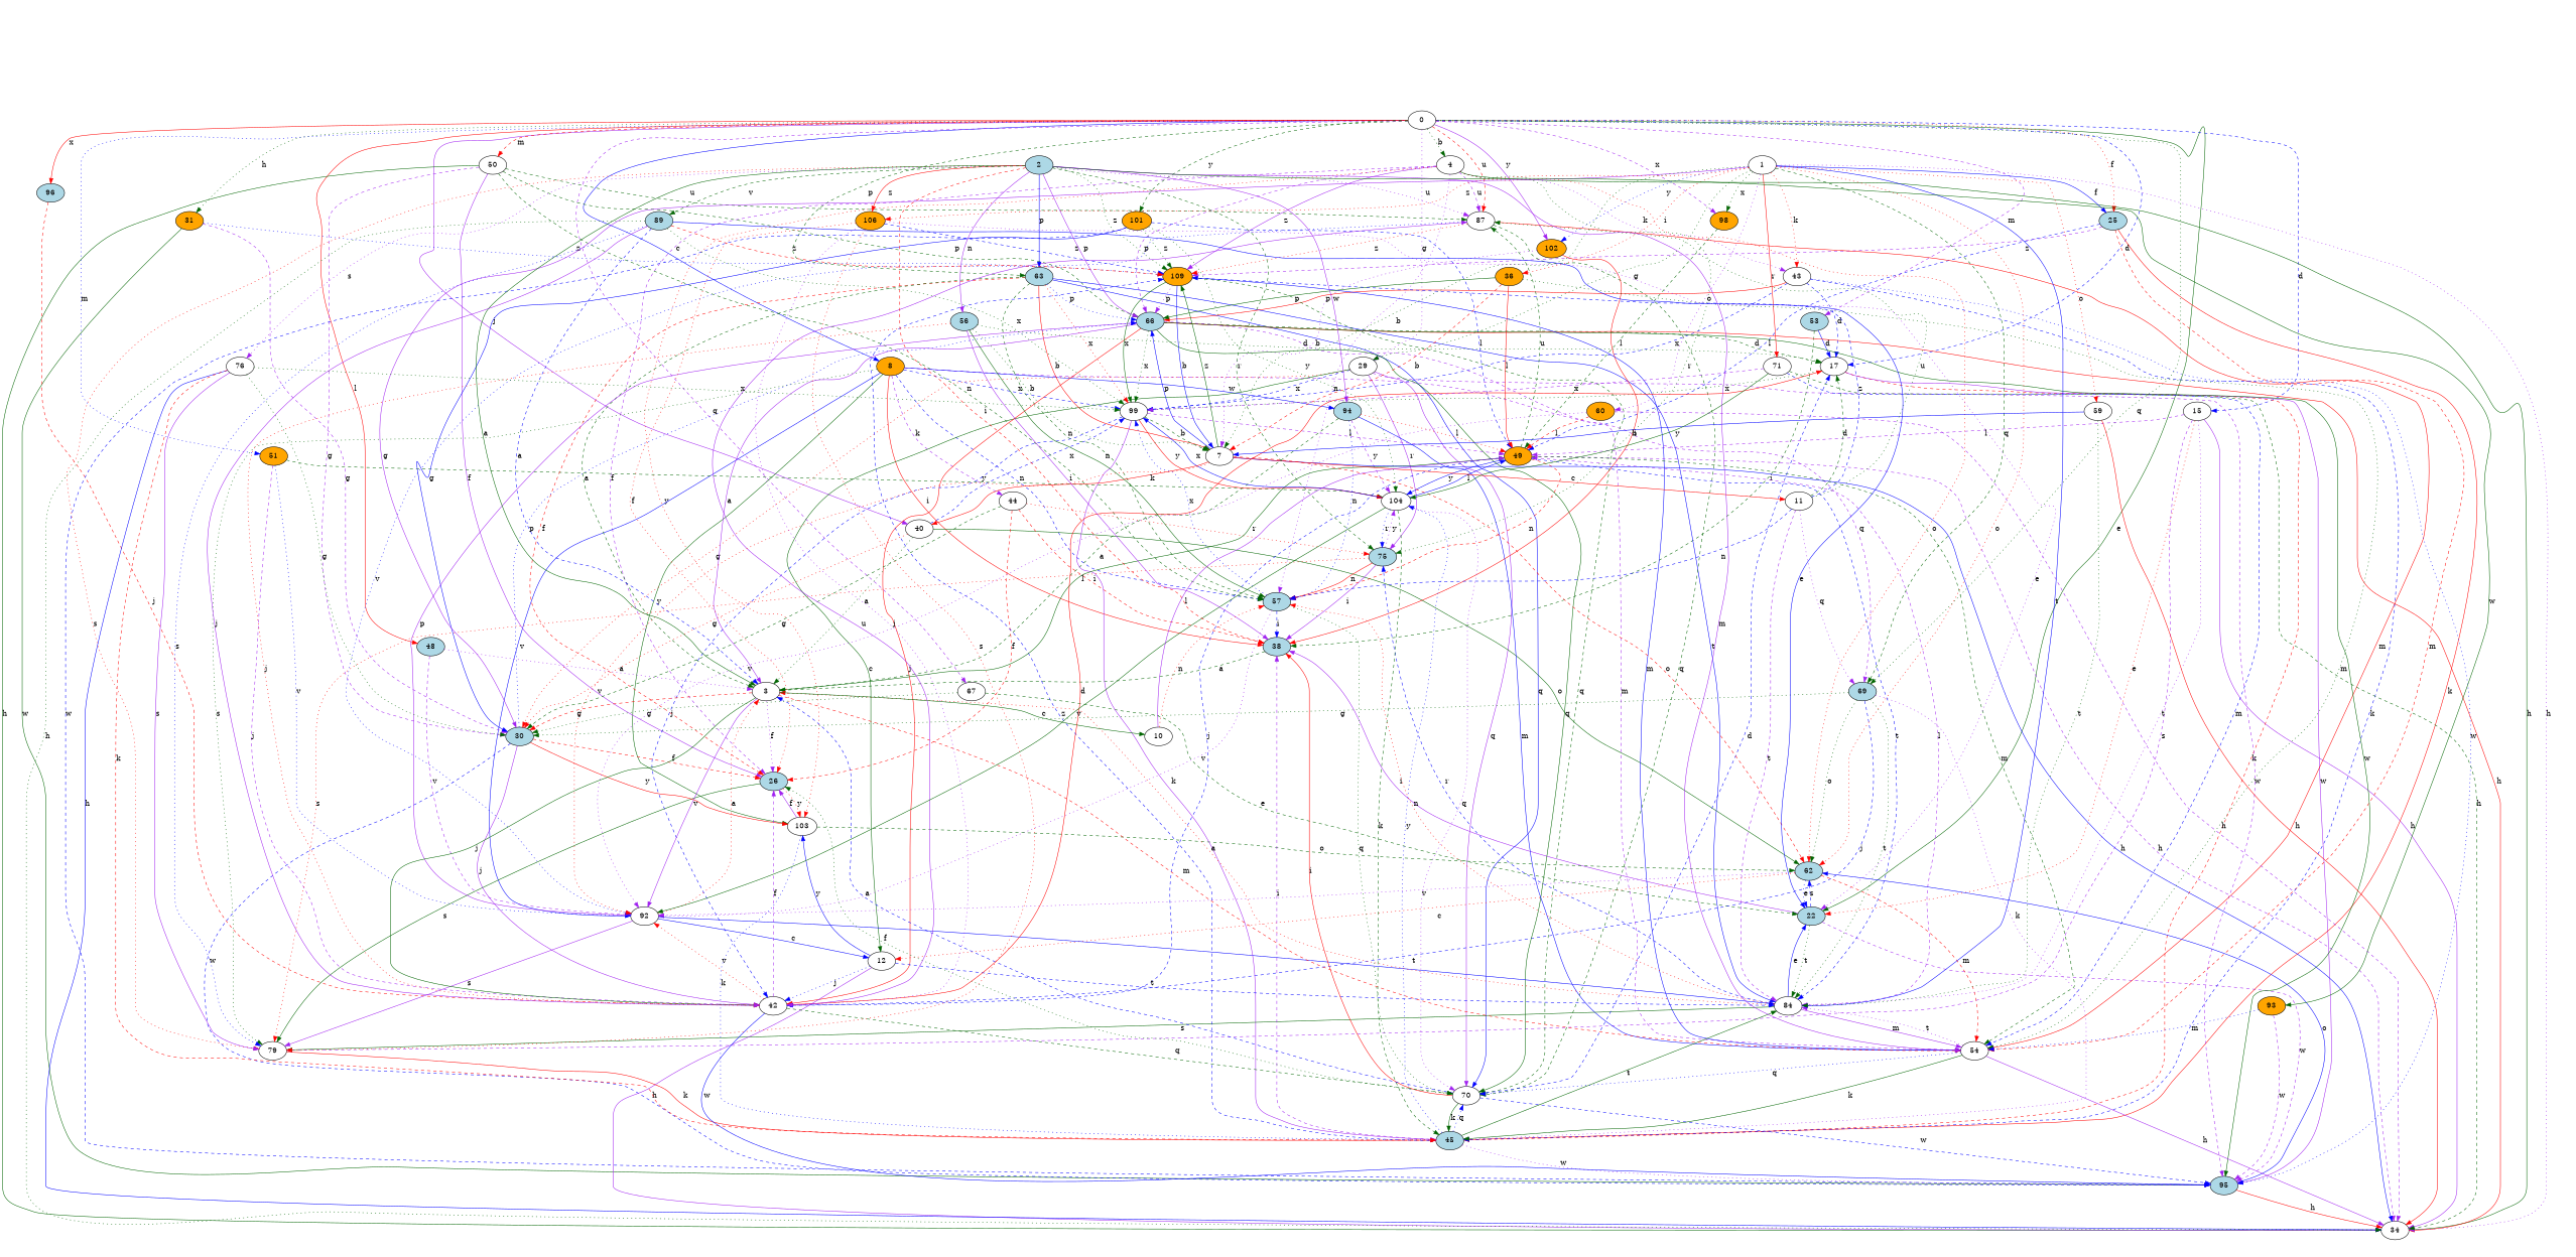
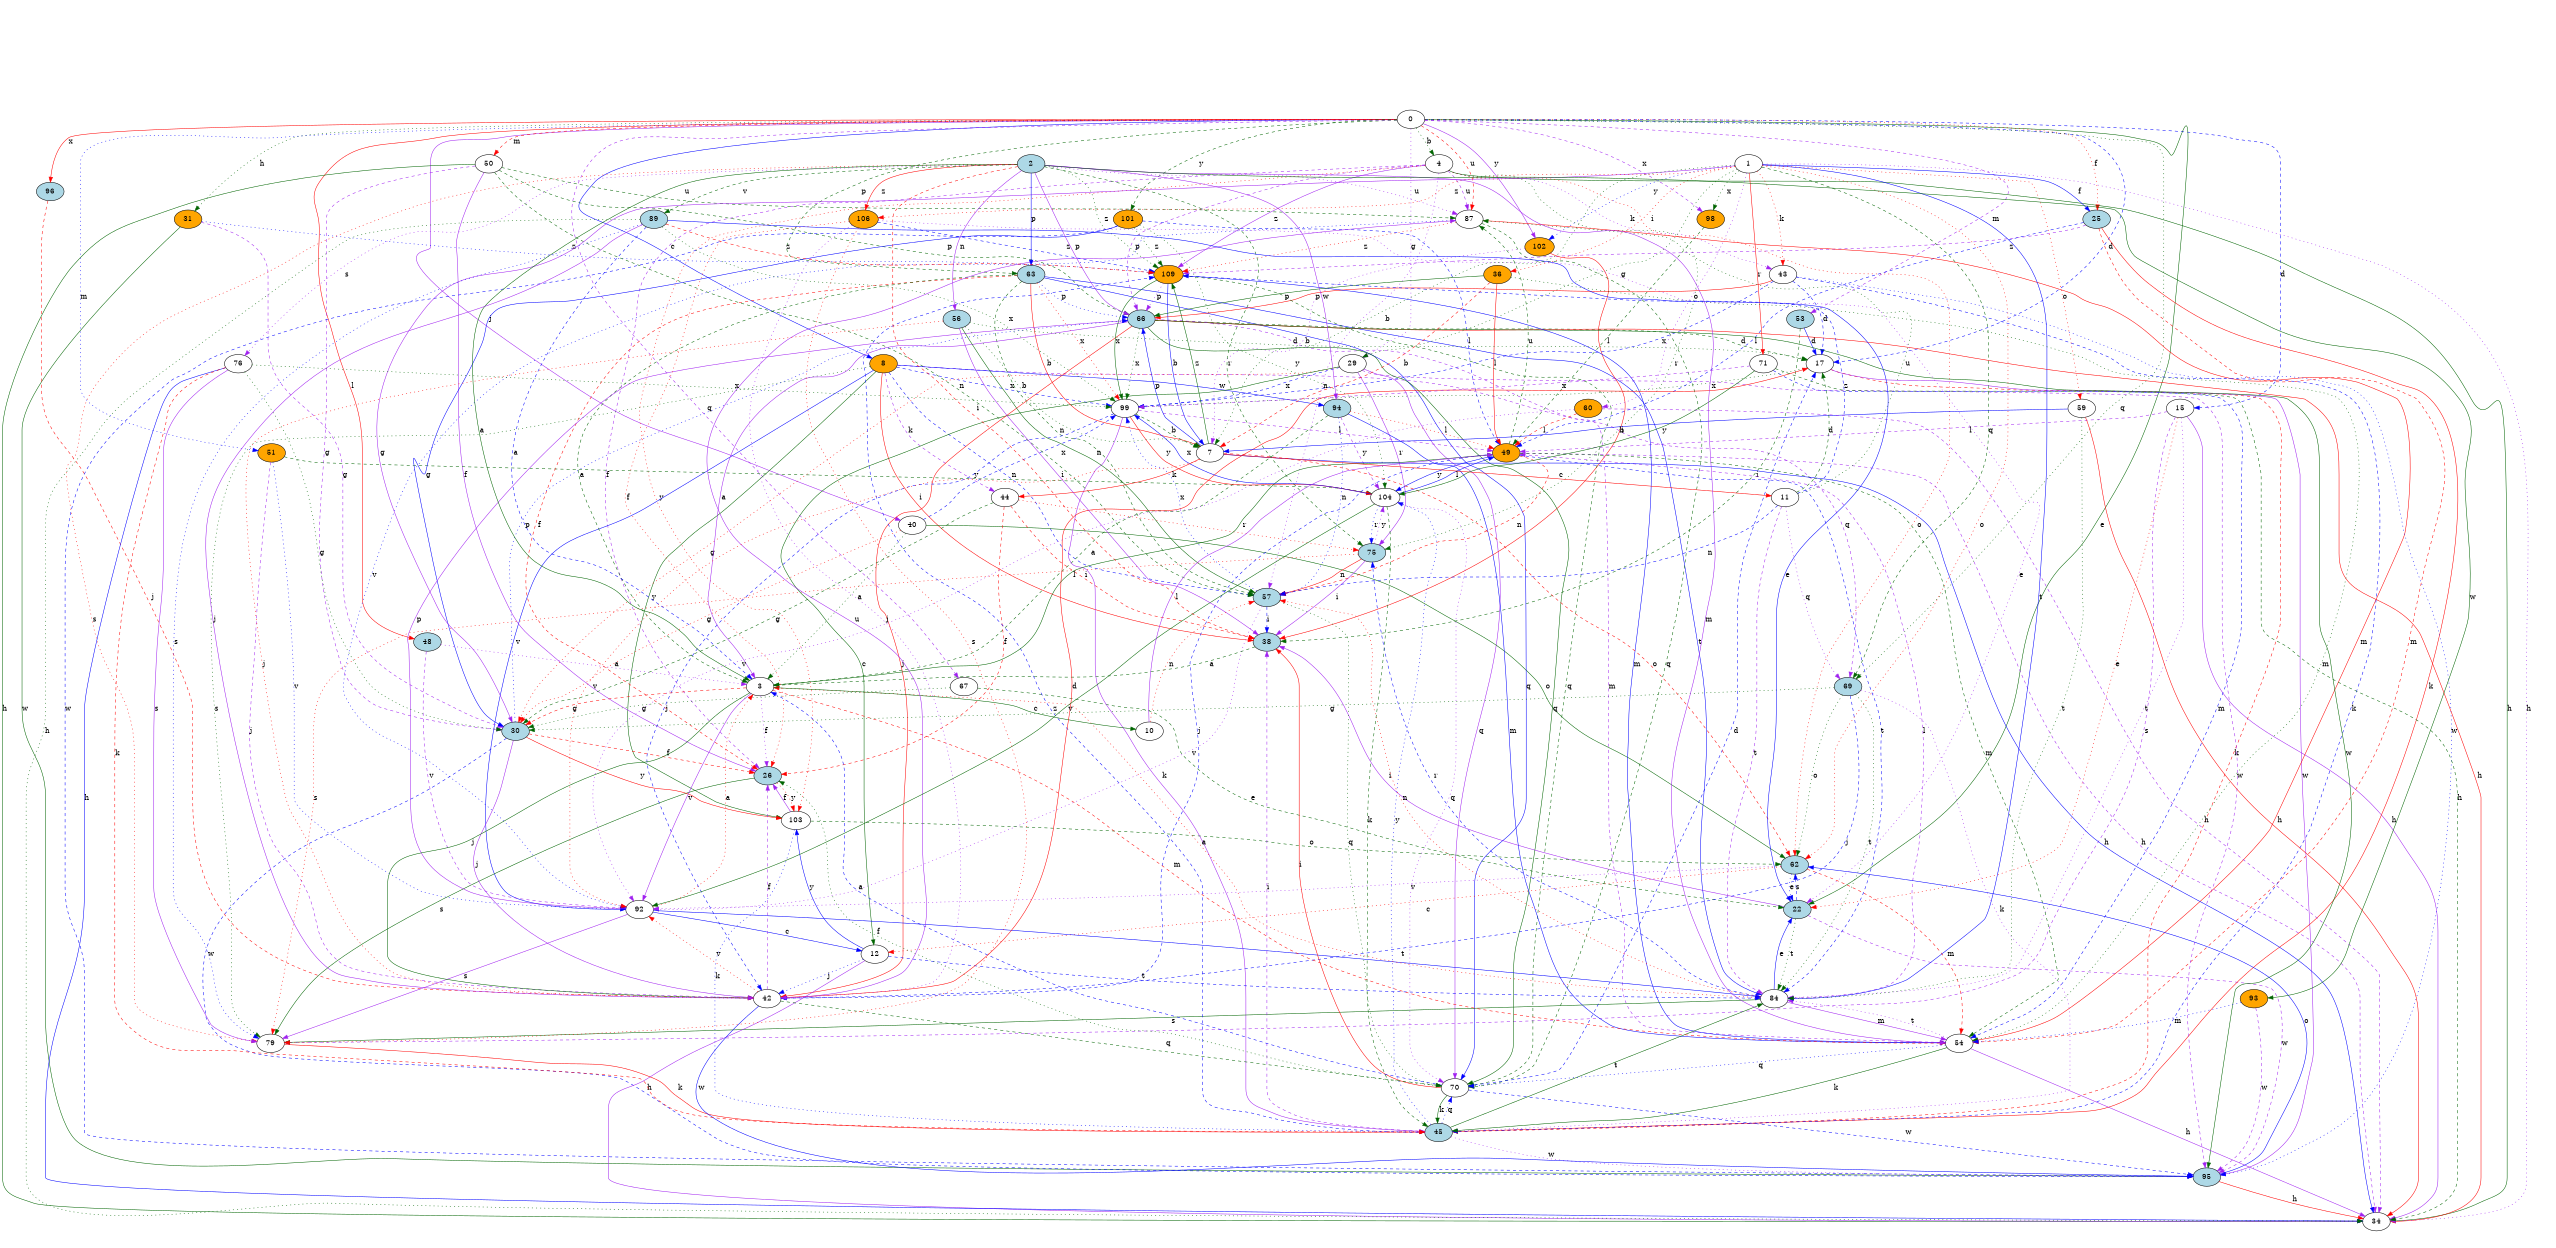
  strict digraph {
    node [fillcolor=white style=filled]
    edge [color=darkgreen style=solid]
    0
    4
    8 [fillcolor=orange]
    15
    17
    22 [fillcolor=lightblue]
    25 [fillcolor=lightblue]
    29
    31 [fillcolor=orange]
    40
    48 [fillcolor=lightblue]
    50
    51 [fillcolor=orange]
    53 [fillcolor=lightblue]
    63 [fillcolor=lightblue]
    67
    69 [fillcolor=lightblue]
    87
    96 [fillcolor=lightblue]
    98 [fillcolor=orange]
    101 [fillcolor=orange]
    102 [fillcolor=orange]
    34
    43
    62 [fillcolor=lightblue]
    66 [fillcolor=lightblue]
    75 [fillcolor=lightblue]
    109 [fillcolor=orange]
    26 [fillcolor=lightblue]
    57 [fillcolor=lightblue]
    103
    38 [fillcolor=lightblue]
    79
    94 [fillcolor=lightblue]
    92
    44
    99
    84
    49 [fillcolor=orange]
    45 [fillcolor=lightblue]
    95 [fillcolor=lightblue]
    54
    30 [fillcolor=lightblue]
    12
    70
    3
    42
    104
    7
    1
    36 [fillcolor=orange]
    59
    60 [fillcolor=orange]
    71
    106 [fillcolor=orange]
    11
    2 [fillcolor=lightblue]
    56 [fillcolor=lightblue]
    76
    89 [fillcolor=lightblue]
    93 [fillcolor=orange]
    10
    0 -> 4 [label=b style=dotted]
    0 -> 8 [color=blue label=c]
    0 -> 15 [color=blue label=d style=dashed]
    0 -> 17 [color=blue label=d style=dashed]
    0 -> 22 [label=e]
    0 -> 25 [color=red label=f style=dotted]
    0 -> 29 [color=purple label=g style=dotted]
    0 -> 31 [label=h style=dotted]
    0 -> 40 [color=purple label=j]
    0 -> 48 [color=red label=l]
    0 -> 50 [color=red label=m style=dashed]
    0 -> 51 [color=blue label=m style=dotted]
    0 -> 53 [color=purple label=m style=dashed]
    0 -> 63 [label=p style=dashed]
    0 -> 67 [color=purple label=q style=dashed]
    0 -> 69 [label=q style=dotted]
    0 -> 87 [color=red label=u style=dashed]
    0 -> 96 [color=red label=x]
    0 -> 98 [color=purple label=x style=dashed]
    0 -> 101 [label=y style=dashed]
    0 -> 102 [color=purple label=y]
    4 -> 87 [color=purple label=u style=dashed]
    4 -> 34 [label=h]
    4 -> 43 [color=purple label=k style=dotted]
    4 -> 62 [color=red label=o style=dotted]
    4 -> 66 [color=purple label=p style=dashed]
    4 -> 75 [label=r style=dotted]
    4 -> 109 [color=purple label=z]
    4 -> 26 [color=purple label=f style=dashed]
    4 -> 57 [color=purple label=n style=dotted]
    4 -> 103 [color=red label=y style=dotted]
    8 -> 69 [color=purple label=q style=dashed]
    8 -> 57 [color=blue label=n style=dashed]
    8 -> 103 [label=y]
    8 -> 38 [color=red label=i]
    8 -> 79 [label=s style=dotted]
    8 -> 94 [color=blue label=w]
    8 -> 92 [color=blue label=v]
    8 -> 44 [color=purple label=k style=dashed]
    8 -> 99 [color=blue label=x style=dashed]
    15 -> 22 [color=red label=e style=dotted]
    15 -> 34 [color=purple label=h]
    15 -> 79 [color=purple label=s style=dashed]
    15 -> 84 [color=purple label=t style=dotted]
    15 -> 49 [color=purple label=l style=dashed]
    17 -> 99 [label=x style=dotted]
    17 -> 45 [color=red label=k style=dashed]
    17 -> 95 [color=purple label=w]
    22 -> 62 [color=blue label=s style=dashed]
    22 -> 38 [color=purple label=i]
    22 -> 84 [label=t style=dotted]
    22 -> 95 [color=purple label=w style=dashed]
    25 -> 109 [color=purple label=z style=dashed]
    25 -> 49 [color=blue label=l style=dashed]
    25 -> 45 [color=red label=k]
    25 -> 54 [color=red label=m style=dashed]
    29 -> 75 [color=purple label=r]
    29 -> 99 [color=blue label=x style=dashed]
    29 -> 95 [color=purple label=w style=dashed]
    29 -> 30 [color=red label=g style=dotted]
    29 -> 12 [label=c]
    29 -> 70 [color=purple label=q]
    31 -> 109 [color=blue label=z style=dotted]
    31 -> 95 [label=w]
    31 -> 30 [color=purple label=g style=dashed]
    40 -> 62 [label=o]
    40 -> 99 [color=blue label=x style=dashed]
    40 -> 30 [color=red label=g style=dotted]
    40 -> 3 [label=a style=dotted]
    48 -> 92 [color=purple label=v style=dashed]
    48 -> 3 [color=purple label=a style=dotted]
    50 -> 87 [label=u style=dashed]
    50 -> 34 [label=h]
    50 -> 66 [label=p style=dashed]
    50 -> 26 [color=purple label=f]
    50 -> 57 [label=n style=dashed]
    50 -> 30 [color=purple label=g style=dashed]
    51 -> 92 [color=blue label=v style=dotted]
    51 -> 42 [color=purple label=j style=dashed]
    51 -> 104 [label=y style=dashed]
    53 -> 17 [color=blue label=d]
    53 -> 38 [label=i style=dashed]
    63 -> 66 [color=blue label=p style=dotted]
    63 -> 26 [color=red label=f style=dashed]
    63 -> 57 [label=n style=dashed]
    63 -> 99 [color=red label=x style=dotted]
    63 -> 84 [color=blue label=t]
    63 -> 70 [color=blue label=q]
    63 -> 3 [label=a style=dashed]
    63 -> 7 [color=red label=b]
    67 -> 22 [label=e style=dashed]
    67 -> 30 [label=g style=dotted]
    69 -> 62 [label=o style=dotted]
    69 -> 84 [label=t style=dotted]
    69 -> 45 [color=purple label=k style=dotted]
    69 -> 30 [label=g style=dotted]
    69 -> 42 [color=blue label=j style=dashed]
    87 -> 109 [color=red label=z style=dotted]
    87 -> 92 [color=blue label=v style=dotted]
    87 -> 54 [color=red label=m]
    87 -> 70 [label=q style=dashed]
    96 -> 42 [color=red label=j style=dashed]
    98 -> 49 [label=l style=dashed]
    101 -> 109 [label=z style=dotted]
    101 -> 49 [color=blue label=l style=dashed]
    101 -> 95 [color=blue label=w style=dashed]
    101 -> 30 [color=blue label=g]
    101 -> 104 [label=y style=dotted]
    102 -> 38 [color=red label=i]
    102 -> 7 [color=purple label=b style=dotted]
    43 -> 17 [color=blue label=d style=dashed]
    43 -> 66 [color=red label=p]
    43 -> 99 [color=blue label=x style=dashed]
    43 -> 45 [color=blue label=k style=dashed]
    43 -> 95 [color=blue label=w style=dotted]
    62 -> 22 [color=blue label=e style=dotted]
    62 -> 92 [color=purple label=v style=dotted]
    62 -> 54 [color=red label=m style=dashed]
    62 -> 12 [color=red label=c style=dotted]
    66 -> 17 [label=d style=dashed]
    66 -> 34 [color=red label=h]
    66 -> 99 [label=x style=dotted]
    66 -> 95 [label=w]
    66 -> 54 [color=purple label=m style=dashed]
    66 -> 70 [label=q]
    66 -> 3 [color=purple label=a]
    66 -> 42 [color=red label=j]
    75 -> 57 [color=red label=n]
    75 -> 38 [color=purple label=i]
    75 -> 79 [color=red label=s style=dotted]
    75 -> 104 [color=purple label=y style=dotted]
    109 -> 66 [color=purple label=p style=dotted]
    109 -> 99 [label=x]
    109 -> 54 [color=blue label=m]
    109 -> 70 [label=q style=dashed]
    109 -> 7 [color=blue label=b]
    26 -> 103 [color=red label=y style=dotted]
    26 -> 79 [label=s]
    57 -> 38 [color=blue label=i style=dashed]
    57 -> 92 [color=purple label=v style=dotted]
    57 -> 99 [color=blue label=x style=dotted]
    57 -> 70 [label=q style=dotted]
    103 -> 62 [label=o style=dashed]
    103 -> 26 [color=purple label=f]
    103 -> 45 [color=blue label=k style=dotted]
    38 -> 3 [label=a style=dashed]
    79 -> 45 [color=red label=k]
    94 -> 57 [color=blue label=n style=dotted]
    94 -> 49 [color=red label=l style=dotted]
    94 -> 54 [color=blue label=m]
    94 -> 3 [label=a style=dashed]
    94 -> 104 [color=purple label=y style=dashed]
    92 -> 66 [color=purple label=p]
    92 -> 79 [color=purple label=s]
    92 -> 84 [color=blue label=t]
    92 -> 12 [color=blue label=c]
    92 -> 3 [color=red label=a style=dotted]
    44 -> 75 [color=red label=r style=dotted]
    44 -> 26 [color=red label=f style=dashed]
    44 -> 38 [color=red label=i style=dashed]
    44 -> 30 [label=g style=dashed]
    99 -> 49 [color=purple label=l style=dashed]
    99 -> 45 [color=purple label=k]
    99 -> 42 [color=blue label=j style=dashed]
    99 -> 104 [color=red label=y]
    99 -> 7 [label=b style=dashed]
    84 -> 22 [color=blue label=e]
    84 -> 75 [color=blue label=r style=dashed]
    84 -> 57 [color=red label=n style=dotted]
    84 -> 79 [label=s]
    84 -> 49 [color=purple label=l style=dashed]
    84 -> 54 [color=purple label=m]
    84 -> 3 [color=red label=a style=dotted]
    49 -> 87 [label=u style=dashed]
    49 -> 34 [color=purple label=h style=dashed]
    49 -> 57 [color=red label=n style=dashed]
    49 -> 84 [color=blue label=t style=dashed]
    49 -> 54 [label=m style=dashed]
    49 -> 42 [color=blue label=j style=dashed]
    49 -> 104 [color=blue label=y]
    45 -> 109 [color=blue label=z style=dashed]
    45 -> 38 [color=purple label=i style=dashed]
    45 -> 84 [label=t]
    45 -> 95 [color=purple label=w style=dotted]
    45 -> 70 [color=blue label=q style=dotted]
    45 -> 104 [color=blue label=y style=dotted]
    95 -> 34 [color=red label=h]
    95 -> 62 [color=blue label=o]
    54 -> 34 [color=purple label=h]
    54 -> 84 [color=purple label=t style=dotted]
    54 -> 45 [label=k]
    54 -> 70 [color=blue label=q style=dotted]
    30 -> 66 [color=blue label=p style=dotted]
    30 -> 26 [color=red label=f style=dashed]
    30 -> 103 [color=red label=y]
    30 -> 95 [color=blue label=w style=dashed]
    30 -> 42 [color=purple label=j]
    12 -> 34 [color=purple label=h]
    12 -> 103 [color=blue label=y]
    12 -> 84 [color=blue label=t style=dashed]
    12 -> 42 [color=blue label=j style=dotted]
    70 -> 17 [color=blue label=d style=dashed]
    70 -> 26 [label=f style=dotted]
    70 -> 38 [color=red label=i]
    70 -> 45 [label=k]
    70 -> 95 [color=blue label=w style=dashed]
    70 -> 3 [color=blue label=a style=dashed]
    3 -> 26 [color=purple label=f style=dotted]
    3 -> 92 [color=purple label=v]
    3 -> 49 [label=l]
    3 -> 54 [color=red label=m style=dashed]
    3 -> 30 [color=red label=g style=dashed]
    3 -> 42 [label=j]
    3 -> 10 [label=c]
    42 -> 17 [color=red label=d]
    42 -> 87 [color=purple label=u]
    42 -> 26 [color=purple label=f style=dashed]
    42 -> 92 [color=red label=v style=dotted]
    42 -> 95 [color=blue label=w]
    42 -> 70 [label=q style=dashed]
    104 -> 75 [color=blue label=r style=dotted]
    104 -> 92 [label=v]
    104 -> 99 [color=blue label=x]
    104 -> 49 [color=blue label=l]
    104 -> 45 [label=k style=dashed]
    104 -> 70 [color=purple label=q style=dotted]
    7 -> 34 [color=blue label=h]
    7 -> 62 [color=red label=o style=dashed]
    7 -> 66 [color=blue label=p]
    7 -> 109 [label=z]
    7 -> 92 [color=red label=v style=dotted]
-   7 -> 40 [color=red label=k]
+   7 -> 44 [color=red label=k]
    7 -> 11 [color=red label=c]
    1 -> 25 [color=blue label=f]
    1 -> 29 [label=g style=dotted]
    1 -> 69 [label=q style=dashed]
    1 -> 98 [label=x style=dotted]
    1 -> 102 [color=blue label=y style=dotted]
    1 -> 34 [color=purple label=h style=dotted]
    1 -> 43 [color=red label=k style=dotted]
    1 -> 62 [color=red label=o style=dotted]
    1 -> 84 [color=blue label=t]
    1 -> 30 [color=purple label=g]
    1 -> 7 [label=b style=dotted]
    1 -> 36 [color=red label=i style=dotted]
    1 -> 59 [color=red label=o style=dotted]
    1 -> 60 [color=purple label=o style=dotted]
    1 -> 71 [color=red label=r]
    1 -> 106 [color=red label=z style=dotted]
    36 -> 66 [label=p]
    36 -> 49 [color=red label=l]
    36 -> 54 [label=m style=dotted]
    36 -> 7 [color=red label=b style=dashed]
    59 -> 34 [color=red label=h]
    59 -> 84 [label=t style=dotted]
    59 -> 7 [color=blue label=b]
    60 -> 34 [color=purple label=h style=dashed]
    60 -> 92 [color=purple label=v style=dotted]
    60 -> 49 [color=red label=l style=dashed]
    71 -> 34 [label=h style=dashed]
    71 -> 99 [color=purple label=x style=dashed]
    71 -> 54 [color=blue label=m style=dashed]
    71 -> 104 [label=y]
    106 -> 22 [color=purple label=e style=dotted]
    106 -> 109 [color=blue label=z style=dashed]
    106 -> 26 [color=red label=f style=dotted]
    106 -> 79 [color=red label=s style=dotted]
    106 -> 42 [color=purple label=j style=dotted]
    11 -> 17 [label=d style=dashed]
    11 -> 69 [color=purple label=q style=dotted]
    11 -> 87 [label=u style=dotted]
    11 -> 109 [color=blue label=z style=dashed]
    11 -> 57 [color=blue label=n style=dashed]
    11 -> 84 [color=purple label=t style=dashed]
    2 -> 63 [color=blue label=p]
    2 -> 87 [color=purple label=u style=dotted]
    2 -> 66 [color=purple label=p]
    2 -> 75 [label=r style=dashed]
    2 -> 109 [label=z style=dotted]
    2 -> 38 [color=red label=i style=dashed]
    2 -> 79 [color=red label=s style=dotted]
    2 -> 94 [color=purple label=w]
    2 -> 54 [color=purple label=m]
    2 -> 3 [label=a]
    2 -> 106 [color=red label=z]
    2 -> 56 [color=purple label=n]
    2 -> 76 [color=purple label=s style=dotted]
    2 -> 89 [label=v style=dashed]
    2 -> 93 [label=w]
    56 -> 17 [label=d style=dotted]
    56 -> 57 [label=n]
    56 -> 38 [color=purple label=i]
    56 -> 42 [color=red label=j style=dotted]
    56 -> 7 [label=b style=dotted]
    76 -> 34 [color=blue label=h]
    76 -> 79 [color=purple label=s]
    76 -> 99 [label=x style=dotted]
    76 -> 45 [color=red label=k style=dashed]
    76 -> 30 [label=g style=dotted]
    89 -> 22 [color=blue label=e]
    89 -> 34 [label=h style=dotted]
    89 -> 109 [color=red label=z style=dashed]
    89 -> 79 [color=blue label=s style=dotted]
    89 -> 99 [label=x style=dotted]
    89 -> 3 [color=blue label=a style=dashed]
    89 -> 42 [color=purple label=j]
    93 -> 95 [color=purple label=w style=dashed]
    93 -> 54 [color=blue label=m style=dotted]
    10 -> 57 [color=red label=n style=dotted]
    10 -> 49 [color=purple label=l]
  }
